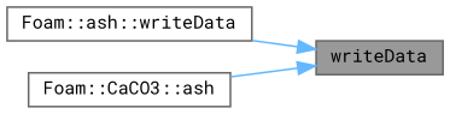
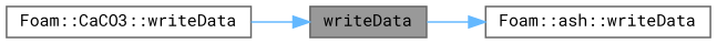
  digraph {
    fontname="Roboto Mono"
    rankdir=RL
    node [color=grey40 fillcolor=white fontname="Roboto Mono" fontsize=10 shape=box style=filled]
    edge [color=steelblue1 dir=back fontname="Roboto Mono" fontsize=10 labelfontname=Helvetica labelfontsize=10 style=solid]
    n1 [color=gray40 fillcolor=grey60 fontcolor=black height=0.2 label=writeData width=0.4]
    n2 [height=0.2 label="Foam::ash::writeData" width=0.4]
-   n3 [height=0.2 label="Foam::CaCO3::ash" width=0.4]
-   n1 -> n2
+   n3 [height=0.2 label="Foam::CaCO3::writeData" width=0.4]
+   n2 -> n1
    n1 -> n3
  }
